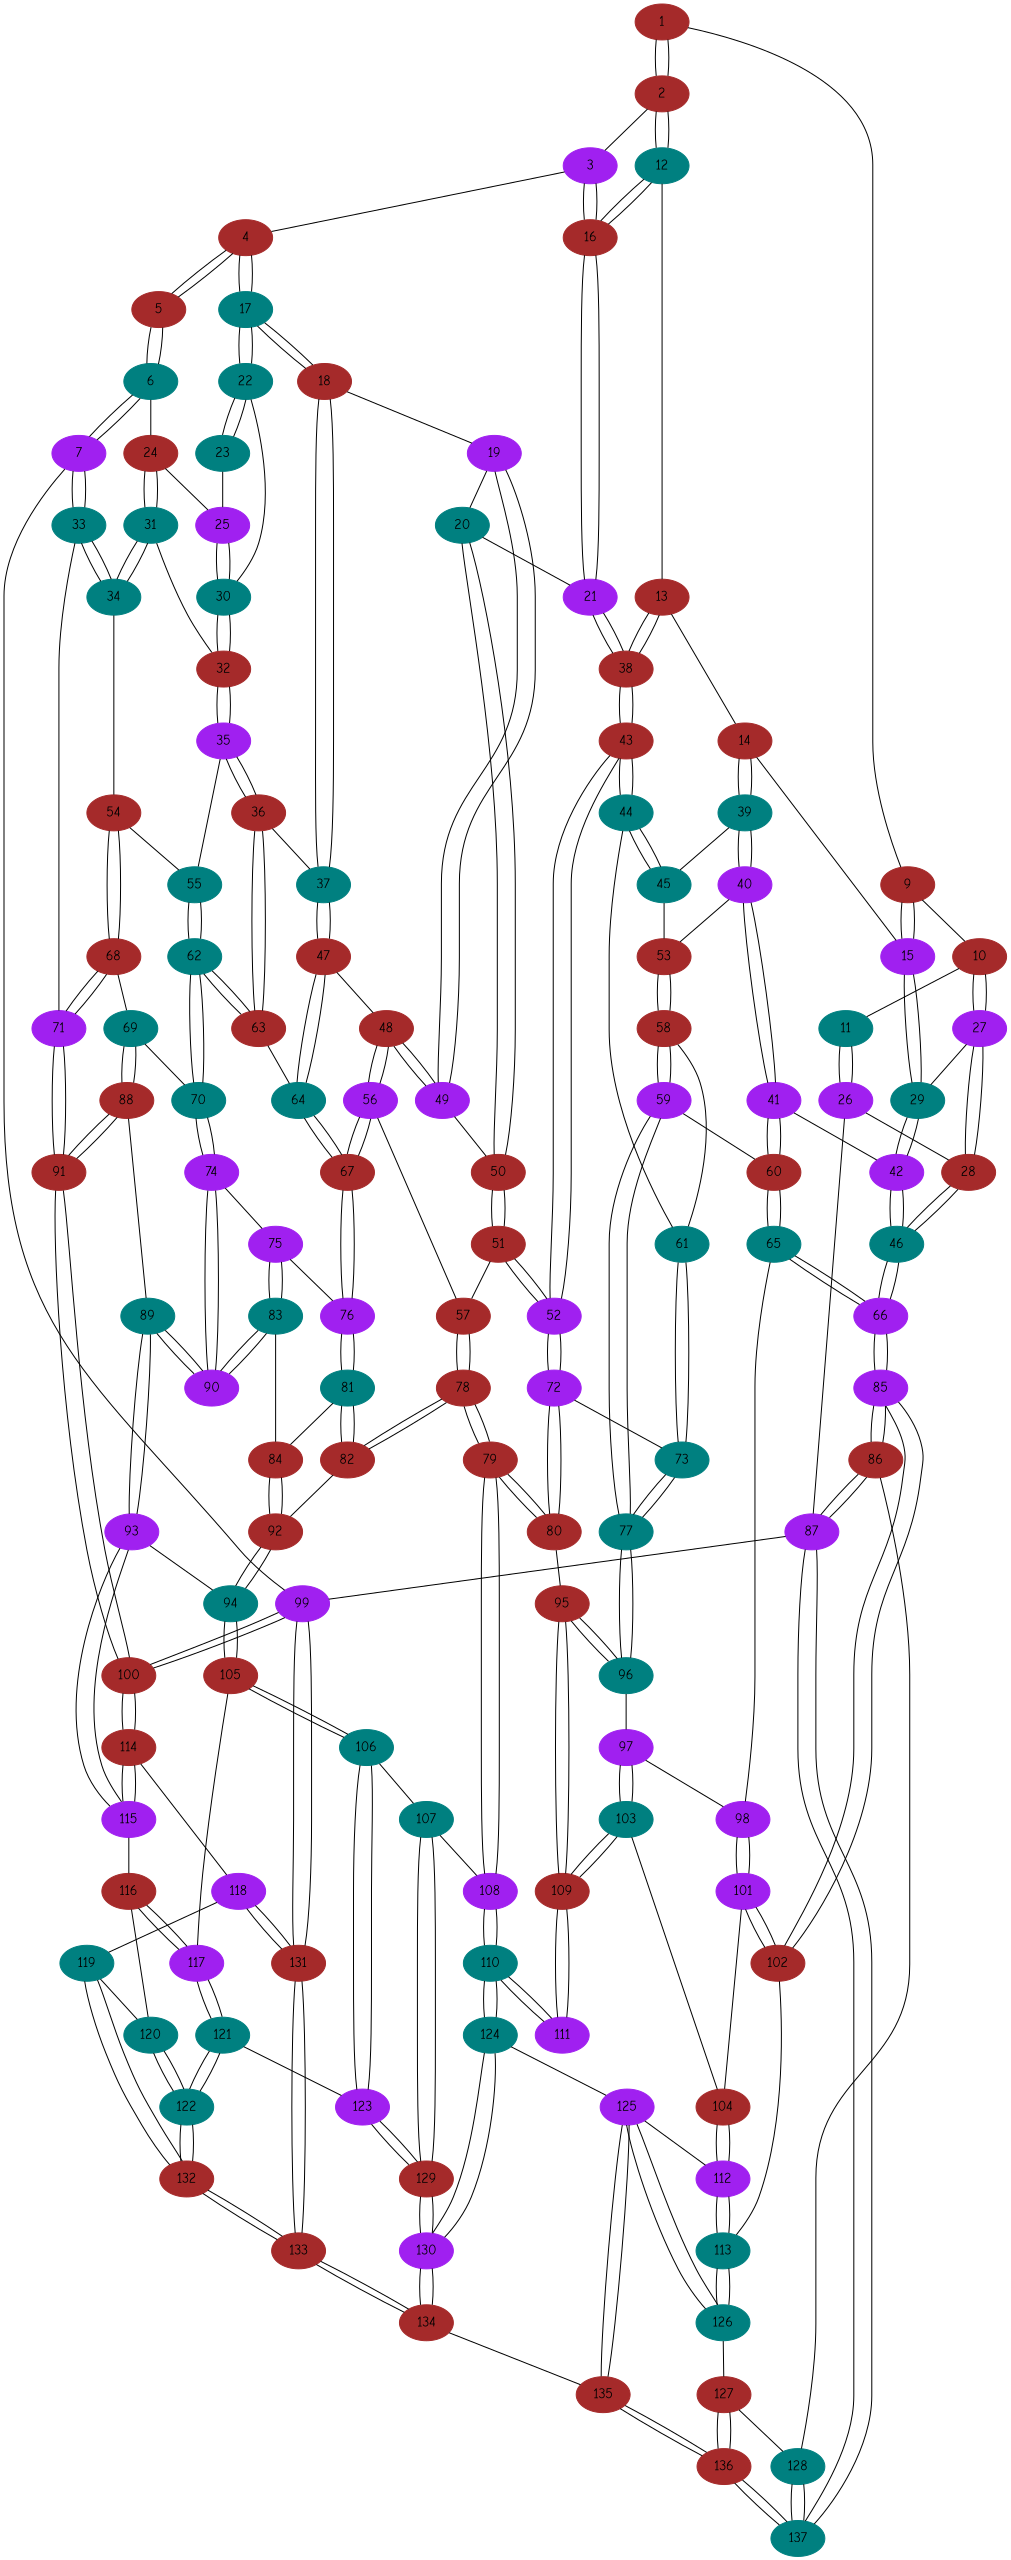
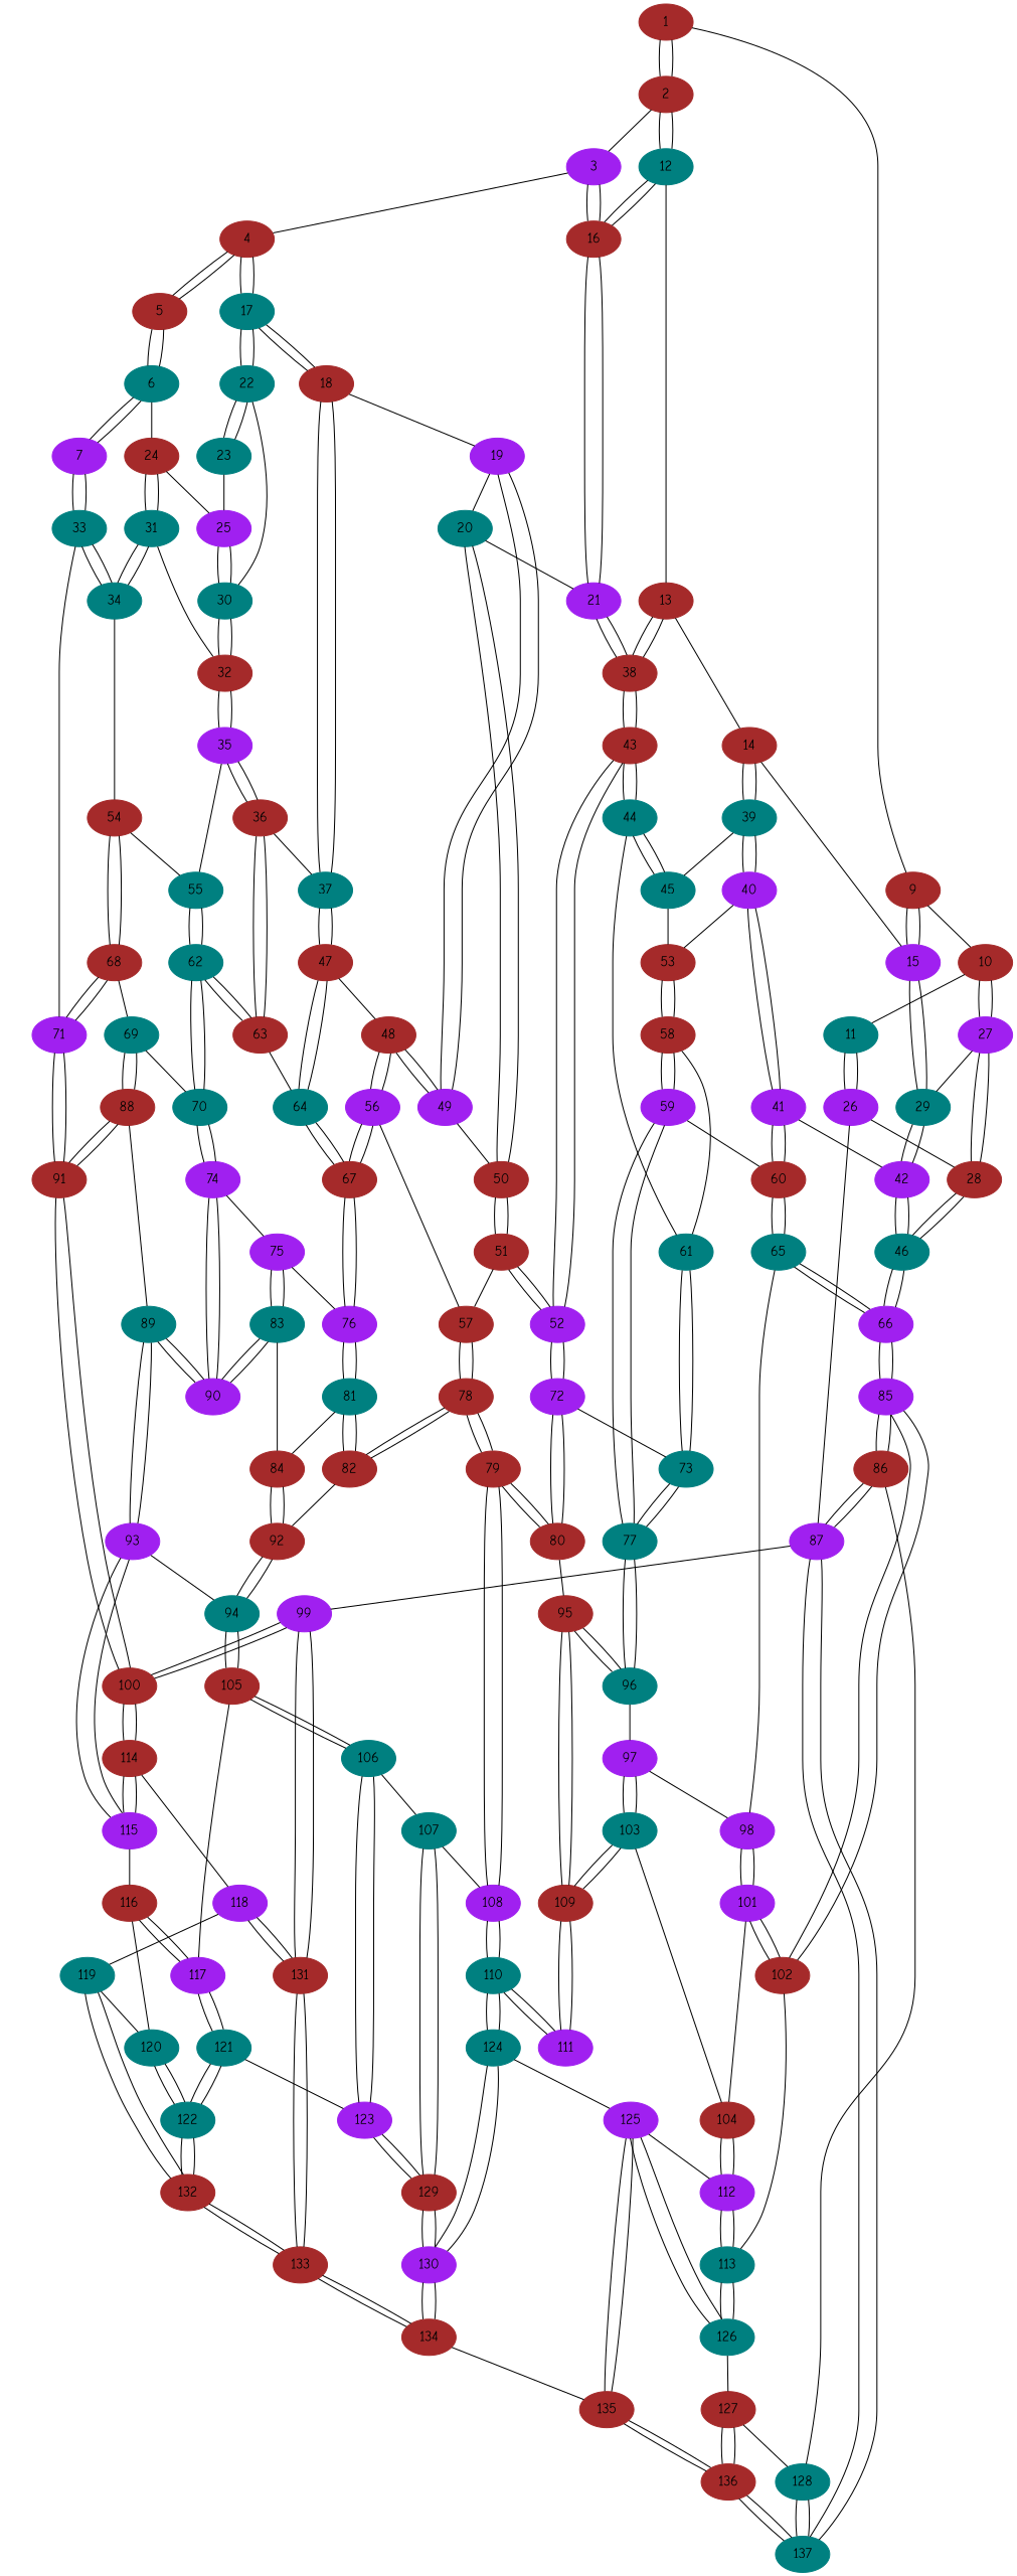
  graph {
    fontname="Comic Neue"
    node [color=brown fontname="Comic Neue" style=filled]
    edge [fontname="Comic Neue"]
    1
    2
    9
    3 [color=purple]
    12 [color=teal]
    10
    15 [color=purple]
    4
    16
    13
    5
    17 [color=teal]
    21 [color=purple]
    6 [color=teal]
    18
    22 [color=teal]
    7 [color=purple]
    24
    33 [color=teal]
    99 [color=purple]
    25 [color=purple]
    31 [color=teal]
    34 [color=teal]
    71 [color=purple]
    100
    131
    11 [color=teal]
    26 [color=purple]
    28
    87 [color=purple]
    27 [color=purple]
    29 [color=teal]
    14
    38
    39 [color=teal]
    43
    40 [color=purple]
    45 [color=teal]
    42 [color=purple]
    19 [color=purple]
    37 [color=teal]
    23 [color=teal]
    30 [color=teal]
    20 [color=teal]
    49 [color=purple]
    47
    50
    51
    32
    46 [color=teal]
    137 [color=teal]
    66 [color=purple]
    35 [color=purple]
    54
    36
    55 [color=teal]
    91
    68
    63
    62 [color=teal]
    64 [color=teal]
    48
    44 [color=teal]
    52 [color=purple]
    41 [color=purple]
    53
    60
    58
    65 [color=teal]
    61 [color=teal]
    72 [color=purple]
    73 [color=teal]
    85 [color=purple]
    56 [color=purple]
    67
    57
    78
    80
    59 [color=purple]
    69 [color=teal]
    70 [color=teal]
    76 [color=purple]
    79
    82
    77 [color=teal]
    96 [color=teal]
    98 [color=purple]
    74 [color=purple]
    101 [color=purple]
    86
    102
    81 [color=teal]
    88
    89 [color=teal]
    75 [color=purple]
    90 [color=purple]
    95
    83 [color=teal]
    84
    97 [color=purple]
    108 [color=purple]
    92
    110 [color=teal]
    109
    94 [color=teal]
    128 [color=teal]
    113 [color=teal]
    93 [color=purple]
    115 [color=purple]
    114
    105
    116
    106 [color=teal]
    117 [color=purple]
    111 [color=purple]
    103 [color=teal]
    104
    133
    118 [color=purple]
    112 [color=purple]
    126 [color=teal]
    107 [color=teal]
    123 [color=purple]
    121 [color=teal]
    129
    130 [color=purple]
    124 [color=teal]
    125 [color=purple]
    127
    119 [color=teal]
    120 [color=teal]
    122 [color=teal]
    132
    135
    134
    136
    1 -- 2
    1 -- 2
    1 -- 9
    2 -- 3
    2 -- 12
    2 -- 12
    9 -- 10
    9 -- 15
    9 -- 15
    3 -- 4
    3 -- 16
    3 -- 16
    12 -- 16
    12 -- 16
    12 -- 13
    10 -- 11
    10 -- 27
    10 -- 27
    15 -- 29
    15 -- 29
    4 -- 5
    4 -- 5
    4 -- 17
    4 -- 17
    16 -- 21
    16 -- 21
    13 -- 14
    13 -- 38
    13 -- 38
    5 -- 6
    5 -- 6
    17 -- 18
    17 -- 18
    17 -- 22
    17 -- 22
    21 -- 38
    21 -- 38
    6 -- 7
    6 -- 7
    6 -- 24
    18 -- 19
    18 -- 37
    18 -- 37
    22 -- 23
    22 -- 23
    22 -- 30
    7 -- 33
    7 -- 33
-   7 -- 99
    24 -- 25
    24 -- 31
    24 -- 31
    33 -- 34
    33 -- 34
    33 -- 71
    99 -- 100
    99 -- 100
    99 -- 131
    99 -- 131
    25 -- 30
    25 -- 30
    31 -- 34
    31 -- 34
    31 -- 32
    34 -- 54
    71 -- 91
    71 -- 91
    100 -- 114
    100 -- 114
    131 -- 133
    131 -- 133
    11 -- 26
    11 -- 26
    26 -- 28
    26 -- 87
    28 -- 46
    28 -- 46
    87 -- 99
    87 -- 137
    87 -- 137
    27 -- 28
    27 -- 28
    27 -- 29
    29 -- 42
    29 -- 42
    14 -- 15
    14 -- 39
    14 -- 39
    38 -- 43
    38 -- 43
    39 -- 40
    39 -- 40
    39 -- 45
    43 -- 44
    43 -- 44
    43 -- 52
    43 -- 52
    40 -- 41
    40 -- 41
    40 -- 53
    45 -- 53
    42 -- 46
    42 -- 46
    19 -- 20
    19 -- 49
    19 -- 49
    37 -- 47
    37 -- 47
    23 -- 25
    30 -- 32
    30 -- 32
    20 -- 21
    20 -- 50
    20 -- 50
    49 -- 50
    47 -- 64
    47 -- 64
    47 -- 48
    50 -- 51
    50 -- 51
    51 -- 52
    51 -- 52
    51 -- 57
    32 -- 35
    32 -- 35
    46 -- 66
    46 -- 66
    66 -- 85
    66 -- 85
    35 -- 36
    35 -- 36
    35 -- 55
    54 -- 55
    54 -- 68
    54 -- 68
    36 -- 37
    36 -- 63
    36 -- 63
    55 -- 62
    55 -- 62
    91 -- 100
    91 -- 100
    68 -- 71
    68 -- 71
    68 -- 69
    63 -- 64
    62 -- 63
    62 -- 63
    62 -- 70
    62 -- 70
    64 -- 67
    64 -- 67
    48 -- 49
    48 -- 49
    48 -- 56
    48 -- 56
    44 -- 45
    44 -- 45
    44 -- 61
    52 -- 72
    52 -- 72
    41 -- 42
    41 -- 60
    41 -- 60
    53 -- 58
    53 -- 58
    60 -- 65
    60 -- 65
    58 -- 61
    58 -- 59
    58 -- 59
    65 -- 66
    65 -- 66
    65 -- 98
    61 -- 73
    61 -- 73
    72 -- 73
    72 -- 80
    72 -- 80
    73 -- 77
    73 -- 77
    85 -- 86
    85 -- 86
    85 -- 102
    85 -- 102
    56 -- 67
    56 -- 67
    56 -- 57
    67 -- 76
    67 -- 76
    57 -- 78
    57 -- 78
    78 -- 79
    78 -- 79
    78 -- 82
    78 -- 82
    80 -- 95
    59 -- 60
    59 -- 77
    59 -- 77
    69 -- 70
    69 -- 88
    69 -- 88
    70 -- 74
    70 -- 74
    76 -- 81
    76 -- 81
    79 -- 80
    79 -- 80
    79 -- 108
    79 -- 108
    82 -- 92
    77 -- 96
    77 -- 96
    96 -- 97
    98 -- 101
    98 -- 101
    74 -- 75
    74 -- 90
    74 -- 90
    101 -- 102
    101 -- 102
    101 -- 104
    86 -- 87
    86 -- 87
    86 -- 128
    102 -- 113
    81 -- 82
    81 -- 82
    81 -- 84
    88 -- 91
    88 -- 91
    88 -- 89
    89 -- 90
    89 -- 90
    89 -- 93
    89 -- 93
    75 -- 76
    75 -- 83
    75 -- 83
    95 -- 96
    95 -- 96
    95 -- 109
    95 -- 109
    83 -- 90
    83 -- 90
    83 -- 84
    84 -- 92
    84 -- 92
    97 -- 98
    97 -- 103
    97 -- 103
    108 -- 110
    108 -- 110
    92 -- 94
    92 -- 94
    110 -- 111
    110 -- 111
    110 -- 124
    110 -- 124
    109 -- 111
    109 -- 111
    94 -- 105
    94 -- 105
    128 -- 137
    128 -- 137
    113 -- 126
    113 -- 126
    93 -- 94
    93 -- 115
    93 -- 115
    115 -- 116
    114 -- 115
    114 -- 115
    114 -- 118
    105 -- 106
    105 -- 106
    105 -- 117
    116 -- 117
    116 -- 117
    116 -- 120
    106 -- 107
    106 -- 123
    106 -- 123
    117 -- 121
    117 -- 121
    103 -- 109
    103 -- 109
    103 -- 104
    104 -- 112
    104 -- 112
    133 -- 134
    133 -- 134
    118 -- 131
    118 -- 131
    118 -- 119
    112 -- 113
    112 -- 113
    126 -- 127
    107 -- 108
    107 -- 129
    107 -- 129
    123 -- 129
    123 -- 129
    121 -- 123
    121 -- 122
    121 -- 122
    129 -- 130
    129 -- 130
    130 -- 134
    130 -- 134
    124 -- 130
    124 -- 130
    124 -- 125
    125 -- 112
    125 -- 126
    125 -- 126
    125 -- 135
    125 -- 135
    127 -- 128
    127 -- 136
    127 -- 136
    119 -- 120
    119 -- 132
    119 -- 132
    120 -- 122
    120 -- 122
    122 -- 132
    122 -- 132
    132 -- 133
    132 -- 133
    135 -- 136
    135 -- 136
    134 -- 135
    136 -- 137
    136 -- 137
  }
